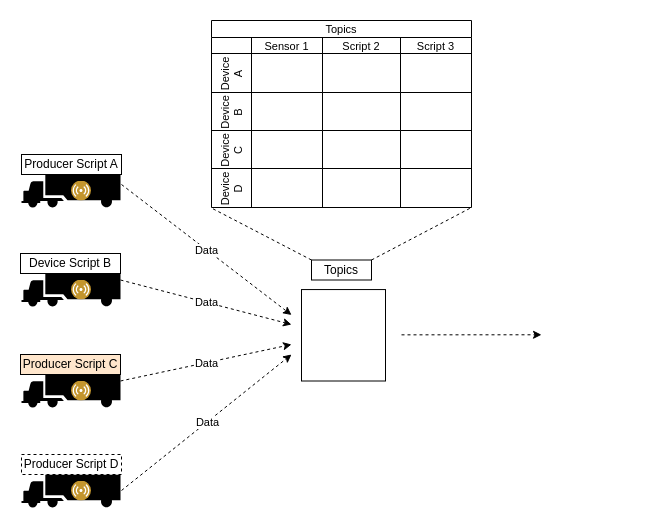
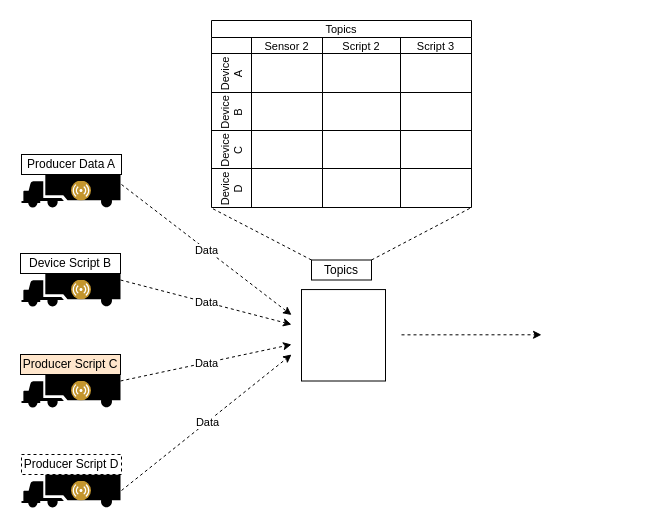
  <mxCell id="0" />
  <mxCell id="1" parent="0" />
  <mxCell id="2" value="" style="shape=mxgraph.signs.transportation.truck_4;html=1;pointerEvents=1;fillColor=#000000;strokeColor=none;verticalLabelPosition=bottom;verticalAlign=top;align=center;" vertex="1" parent="1"><mxGeometry x="21" y="474" width="99" height="33" as="geometry" /></mxCell>
  <mxCell id="3" value="" style="image;aspect=fixed;perimeter=ellipsePerimeter;html=1;align=center;shadow=0;dashed=0;fontColor=#4277BB;labelBackgroundColor=default;fontSize=12;spacingTop=3;image=img/lib/ibm/users/sensor.svg;" vertex="1" parent="1"><mxGeometry x="71" y="480.5" width="20" height="20" as="geometry" /></mxCell>
  <mxCell id="4" value="" style="shape=mxgraph.signs.transportation.truck_4;html=1;pointerEvents=1;fillColor=#000000;strokeColor=none;verticalLabelPosition=bottom;verticalAlign=top;align=center;" vertex="1" parent="1"><mxGeometry x="21" y="374" width="99" height="33" as="geometry" /></mxCell>
  <mxCell id="5" value="" style="image;aspect=fixed;perimeter=ellipsePerimeter;html=1;align=center;shadow=0;dashed=0;fontColor=#4277BB;labelBackgroundColor=default;fontSize=12;spacingTop=3;image=img/lib/ibm/users/sensor.svg;" vertex="1" parent="1"><mxGeometry x="71" y="380.5" width="20" height="20" as="geometry" /></mxCell>
  <mxCell id="6" value="" style="shape=mxgraph.signs.transportation.truck_4;html=1;pointerEvents=1;fillColor=#000000;strokeColor=none;verticalLabelPosition=bottom;verticalAlign=top;align=center;" vertex="1" parent="1"><mxGeometry x="21" y="273" width="99" height="33" as="geometry" /></mxCell>
  <mxCell id="7" value="" style="image;aspect=fixed;perimeter=ellipsePerimeter;html=1;align=center;shadow=0;dashed=0;fontColor=#4277BB;labelBackgroundColor=default;fontSize=12;spacingTop=3;image=img/lib/ibm/users/sensor.svg;" vertex="1" parent="1"><mxGeometry x="71" y="279.5" width="20" height="20" as="geometry" /></mxCell>
  <mxCell id="8" value="" style="shape=mxgraph.signs.transportation.truck_4;html=1;pointerEvents=1;fillColor=#000000;strokeColor=none;verticalLabelPosition=bottom;verticalAlign=top;align=center;" vertex="1" parent="1"><mxGeometry x="21" y="174" width="99" height="33" as="geometry" /></mxCell>
  <mxCell id="9" value="" style="image;aspect=fixed;perimeter=ellipsePerimeter;html=1;align=center;shadow=0;dashed=0;fontColor=#4277BB;labelBackgroundColor=default;fontSize=12;spacingTop=3;image=img/lib/ibm/users/sensor.svg;" vertex="1" parent="1"><mxGeometry x="71" y="180.5" width="20" height="20" as="geometry" /></mxCell>
- <mxCell id="10" value="Producer Script A" style="rounded=0;whiteSpace=wrap;html=1;" vertex="1" parent="1"><mxGeometry x="21" y="154" width="100" height="20" as="geometry" /></mxCell>
+ <mxCell id="10" value="Producer Data A" style="rounded=0;whiteSpace=wrap;html=1;" vertex="1" parent="1"><mxGeometry x="21" y="154" width="100" height="20" as="geometry" /></mxCell>
  <mxCell id="11" value="Device Script B" style="rounded=0;whiteSpace=wrap;html=1;" vertex="1" parent="1"><mxGeometry x="20" y="253" width="100" height="20" as="geometry" /></mxCell>
  <mxCell id="12" value="Producer Script C" style="rounded=0;whiteSpace=wrap;html=1;fillColor=#ffe6cc;" vertex="1" parent="1"><mxGeometry x="20" y="354" width="100" height="20" as="geometry" /></mxCell>
  <mxCell id="13" value="Producer Script D" style="rounded=0;whiteSpace=wrap;html=1;dashed=1;" vertex="1" parent="1"><mxGeometry x="21" y="454" width="100" height="20" as="geometry" /></mxCell>
  <mxCell id="14" value="" style="shape=image;verticalLabelPosition=bottom;labelBackgroundColor=default;verticalAlign=top;aspect=fixed;imageAspect=0;image=https://developers.redhat.com/blog/wp-content/uploads/2018/05/kafka-logo-tall.png;labelBorderColor=none;imageBorder=default;" vertex="1" parent="1"><mxGeometry x="301" y="289.06" width="84" height="91.44" as="geometry" /></mxCell>
  <mxCell id="15" value="" style="endArrow=classic;html=1;rounded=0;dashed=1;" edge="1" parent="1"><mxGeometry relative="1" as="geometry"><mxPoint x="121" y="184" as="sourcePoint" /><mxPoint x="291" y="314.5" as="targetPoint" /></mxGeometry></mxCell>
  <mxCell id="16" value="Data" style="edgeLabel;resizable=0;html=1;align=center;verticalAlign=middle;" connectable="0" vertex="1" parent="15"><mxGeometry relative="1" as="geometry" /></mxCell>
  <mxCell id="17" value="" style="endArrow=classic;html=1;rounded=0;dashed=1;" edge="1" parent="1"><mxGeometry relative="1" as="geometry"><mxPoint x="121" y="490" as="sourcePoint" /><mxPoint x="291" y="354" as="targetPoint" /></mxGeometry></mxCell>
  <mxCell id="18" value="Data" style="edgeLabel;resizable=0;html=1;align=center;verticalAlign=middle;" connectable="0" vertex="1" parent="17"><mxGeometry relative="1" as="geometry" /></mxCell>
  <mxCell id="19" value="" style="endArrow=classic;html=1;rounded=0;dashed=1;" edge="1" parent="1"><mxGeometry relative="1" as="geometry"><mxPoint x="120" y="279.5" as="sourcePoint" /><mxPoint x="291" y="324" as="targetPoint" /></mxGeometry></mxCell>
  <mxCell id="20" value="Data" style="edgeLabel;resizable=0;html=1;align=center;verticalAlign=middle;" connectable="0" vertex="1" parent="19"><mxGeometry relative="1" as="geometry" /></mxCell>
  <mxCell id="21" value="" style="endArrow=classic;html=1;rounded=0;dashed=1;" edge="1" parent="1"><mxGeometry relative="1" as="geometry"><mxPoint x="120" y="380.5" as="sourcePoint" /><mxPoint x="291" y="344" as="targetPoint" /></mxGeometry></mxCell>
  <mxCell id="22" value="Data" style="edgeLabel;resizable=0;html=1;align=center;verticalAlign=middle;" connectable="0" vertex="1" parent="21"><mxGeometry relative="1" as="geometry" /></mxCell>
  <mxCell id="23" value="Topics" style="rounded=0;whiteSpace=wrap;html=1;" vertex="1" parent="1"><mxGeometry x="311" y="259.5" width="60" height="20" as="geometry" /></mxCell>
  <mxCell id="24" value="Topics" style="shape=table;childLayout=tableLayout;startSize=17;collapsible=0;recursiveResize=0;expand=0;fontSize=11;" vertex="1" parent="1"><mxGeometry x="211" y="20" width="260" height="187" as="geometry" /></mxCell>
  <mxCell id="25" value="" style="shape=tableRow;horizontal=0;swimlaneHead=0;swimlaneBody=0;top=0;left=0;strokeColor=inherit;bottom=0;right=0;dropTarget=0;fontStyle=0;fillColor=none;points=[[0,0.5],[1,0.5]];portConstraint=eastwest;startSize=40;collapsible=0;recursiveResize=0;expand=0;fontSize=12;swimlaneFillColor=none;swimlaneLine=1;" vertex="1" parent="24"><mxGeometry y="17" width="260" height="16" as="geometry" /></mxCell>
- <mxCell id="26" value="Sensor 1" style="swimlane;swimlaneHead=0;swimlaneBody=0;fontStyle=0;strokeColor=inherit;connectable=0;fillColor=none;startSize=20;collapsible=0;recursiveResize=0;expand=0;fontSize=11;shadow=0;" vertex="1" parent="25"><mxGeometry x="40" width="71" height="16" as="geometry"><mxRectangle width="71" height="16" as="alternateBounds" /></mxGeometry></mxCell>
+ <mxCell id="26" value="Sensor 2" style="swimlane;swimlaneHead=0;swimlaneBody=0;fontStyle=0;strokeColor=inherit;connectable=0;fillColor=none;startSize=20;collapsible=0;recursiveResize=0;expand=0;fontSize=11;shadow=0;" vertex="1" parent="25"><mxGeometry x="40" width="71" height="16" as="geometry"><mxRectangle width="71" height="16" as="alternateBounds" /></mxGeometry></mxCell>
  <mxCell id="27" value="Script 2" style="swimlane;swimlaneHead=0;swimlaneBody=0;fontStyle=0;strokeColor=inherit;connectable=0;fillColor=none;startSize=20;collapsible=0;recursiveResize=0;expand=0;fontSize=11;" vertex="1" parent="25"><mxGeometry x="111" width="78" height="16" as="geometry"><mxRectangle width="78" height="16" as="alternateBounds" /></mxGeometry></mxCell>
  <mxCell id="28" value="Script 3" style="swimlane;swimlaneHead=0;swimlaneBody=0;fontStyle=0;strokeColor=inherit;connectable=0;fillColor=none;startSize=20;collapsible=0;recursiveResize=0;expand=0;fontSize=11;" vertex="1" parent="25"><mxGeometry x="189" width="71" height="16" as="geometry"><mxRectangle width="71" height="16" as="alternateBounds" /></mxGeometry></mxCell>
  <mxCell id="29" value="Device&#10;A" style="shape=tableRow;horizontal=0;swimlaneHead=0;swimlaneBody=0;top=0;left=0;strokeColor=inherit;bottom=0;right=0;dropTarget=0;fontStyle=0;fillColor=none;points=[[0,0.5],[1,0.5]];portConstraint=eastwest;startSize=40;collapsible=0;recursiveResize=0;expand=0;fontSize=11;" vertex="1" parent="24"><mxGeometry y="33" width="260" height="39" as="geometry" /></mxCell>
  <mxCell id="30" value="" style="swimlane;swimlaneHead=0;swimlaneBody=0;fontStyle=0;connectable=0;strokeColor=inherit;fillColor=none;startSize=0;collapsible=0;recursiveResize=0;expand=0;fontSize=16;" vertex="1" parent="29"><mxGeometry x="40" width="71" height="39" as="geometry"><mxRectangle width="71" height="39" as="alternateBounds" /></mxGeometry></mxCell>
  <mxCell id="31" value="" style="swimlane;swimlaneHead=0;swimlaneBody=0;fontStyle=0;connectable=0;strokeColor=inherit;fillColor=none;startSize=0;collapsible=0;recursiveResize=0;expand=0;fontSize=16;" vertex="1" parent="29"><mxGeometry x="111" width="78" height="39" as="geometry"><mxRectangle width="78" height="39" as="alternateBounds" /></mxGeometry></mxCell>
  <mxCell id="32" value="" style="swimlane;swimlaneHead=0;swimlaneBody=0;fontStyle=0;connectable=0;strokeColor=inherit;fillColor=none;startSize=0;collapsible=0;recursiveResize=0;expand=0;fontSize=16;" vertex="1" parent="29"><mxGeometry x="189" width="71" height="39" as="geometry"><mxRectangle width="71" height="39" as="alternateBounds" /></mxGeometry></mxCell>
  <mxCell id="33" value="Device&#10;B" style="shape=tableRow;horizontal=0;swimlaneHead=0;swimlaneBody=0;top=0;left=0;strokeColor=inherit;bottom=0;right=0;dropTarget=0;fontStyle=0;fillColor=none;points=[[0,0.5],[1,0.5]];portConstraint=eastwest;startSize=40;collapsible=0;recursiveResize=0;expand=0;fontSize=11;" vertex="1" parent="24"><mxGeometry y="72" width="260" height="38" as="geometry" /></mxCell>
  <mxCell id="34" value="" style="swimlane;swimlaneHead=0;swimlaneBody=0;fontStyle=0;connectable=0;strokeColor=inherit;fillColor=none;startSize=0;collapsible=0;recursiveResize=0;expand=0;fontSize=16;" vertex="1" parent="33"><mxGeometry x="40" width="71" height="38" as="geometry"><mxRectangle width="71" height="38" as="alternateBounds" /></mxGeometry></mxCell>
  <mxCell id="35" value="" style="swimlane;swimlaneHead=0;swimlaneBody=0;fontStyle=0;connectable=0;strokeColor=inherit;fillColor=none;startSize=0;collapsible=0;recursiveResize=0;expand=0;fontSize=16;" vertex="1" parent="33"><mxGeometry x="111" width="78" height="38" as="geometry"><mxRectangle width="78" height="38" as="alternateBounds" /></mxGeometry></mxCell>
  <mxCell id="36" value="" style="swimlane;swimlaneHead=0;swimlaneBody=0;fontStyle=0;connectable=0;strokeColor=inherit;fillColor=none;startSize=0;collapsible=0;recursiveResize=0;expand=0;fontSize=16;" vertex="1" parent="33"><mxGeometry x="189" width="71" height="38" as="geometry"><mxRectangle width="71" height="38" as="alternateBounds" /></mxGeometry></mxCell>
  <mxCell id="37" value="Device&#10;C" style="shape=tableRow;horizontal=0;swimlaneHead=0;swimlaneBody=0;top=0;left=0;strokeColor=inherit;bottom=0;right=0;dropTarget=0;fontStyle=0;fillColor=none;points=[[0,0.5],[1,0.5]];portConstraint=eastwest;startSize=40;collapsible=0;recursiveResize=0;expand=0;fontSize=11;" vertex="1" parent="24"><mxGeometry y="110" width="260" height="38" as="geometry" /></mxCell>
  <mxCell id="38" style="swimlane;swimlaneHead=0;swimlaneBody=0;fontStyle=0;connectable=0;strokeColor=inherit;fillColor=none;startSize=0;collapsible=0;recursiveResize=0;expand=0;fontSize=16;" vertex="1" parent="37"><mxGeometry x="40" width="71" height="38" as="geometry"><mxRectangle width="71" height="38" as="alternateBounds" /></mxGeometry></mxCell>
  <mxCell id="39" style="swimlane;swimlaneHead=0;swimlaneBody=0;fontStyle=0;connectable=0;strokeColor=inherit;fillColor=none;startSize=0;collapsible=0;recursiveResize=0;expand=0;fontSize=16;" vertex="1" parent="37"><mxGeometry x="111" width="78" height="38" as="geometry"><mxRectangle width="78" height="38" as="alternateBounds" /></mxGeometry></mxCell>
  <mxCell id="40" style="swimlane;swimlaneHead=0;swimlaneBody=0;fontStyle=0;connectable=0;strokeColor=inherit;fillColor=none;startSize=0;collapsible=0;recursiveResize=0;expand=0;fontSize=16;" vertex="1" parent="37"><mxGeometry x="189" width="71" height="38" as="geometry"><mxRectangle width="71" height="38" as="alternateBounds" /></mxGeometry></mxCell>
  <mxCell id="41" value="Device&#10;D" style="shape=tableRow;horizontal=0;swimlaneHead=0;swimlaneBody=0;top=0;left=0;strokeColor=inherit;bottom=0;right=0;dropTarget=0;fontStyle=0;fillColor=none;points=[[0,0.5],[1,0.5]];portConstraint=eastwest;startSize=40;collapsible=0;recursiveResize=0;expand=0;fontSize=11;" vertex="1" parent="24"><mxGeometry y="148" width="260" height="39" as="geometry" /></mxCell>
  <mxCell id="42" style="swimlane;swimlaneHead=0;swimlaneBody=0;fontStyle=0;connectable=0;strokeColor=inherit;fillColor=none;startSize=0;collapsible=0;recursiveResize=0;expand=0;fontSize=16;" vertex="1" parent="41"><mxGeometry x="40" width="71" height="39" as="geometry"><mxRectangle width="71" height="39" as="alternateBounds" /></mxGeometry></mxCell>
  <mxCell id="43" style="swimlane;swimlaneHead=0;swimlaneBody=0;fontStyle=0;connectable=0;strokeColor=inherit;fillColor=none;startSize=0;collapsible=0;recursiveResize=0;expand=0;fontSize=16;" vertex="1" parent="41"><mxGeometry x="111" width="78" height="39" as="geometry"><mxRectangle width="78" height="39" as="alternateBounds" /></mxGeometry></mxCell>
  <mxCell id="44" style="swimlane;swimlaneHead=0;swimlaneBody=0;fontStyle=0;connectable=0;strokeColor=inherit;fillColor=none;startSize=0;collapsible=0;recursiveResize=0;expand=0;fontSize=16;" vertex="1" parent="41"><mxGeometry x="189" width="71" height="39" as="geometry"><mxRectangle width="71" height="39" as="alternateBounds" /></mxGeometry></mxCell>
  <mxCell id="45" value="" style="endArrow=none;dashed=1;html=1;rounded=0;entryX=1;entryY=1;entryDx=0;entryDy=0;" edge="1" parent="1" target="24"><mxGeometry width="50" height="50" relative="1" as="geometry"><mxPoint x="371" y="259.5" as="sourcePoint" /><mxPoint x="421" y="209.5" as="targetPoint" /></mxGeometry></mxCell>
  <mxCell id="46" value="" style="endArrow=none;dashed=1;html=1;rounded=0;entryX=-0.004;entryY=1;entryDx=0;entryDy=0;entryPerimeter=0;" edge="1" parent="1" target="41"><mxGeometry width="50" height="50" relative="1" as="geometry"><mxPoint x="311" y="259.5" as="sourcePoint" /><mxPoint x="211" y="204" as="targetPoint" /></mxGeometry></mxCell>
  <mxCell id="47" value="" style="shape=image;verticalLabelPosition=bottom;labelBackgroundColor=default;verticalAlign=top;aspect=fixed;imageAspect=0;image=https://th.bing.com/th/id/R.0e23481b805fa66eb9ff0c177ff27030?rik=00LN9yVT3nMAyw&amp;riu=http%3a%2f%2fpluspng.com%2fimg-png%2flogo-mongodb-png-mongodb-1600.png&amp;ehk=YwJU48GqAzZ6V3Zlafc4pyilw%2biV5XBxEO7chpNV3M8%3d&amp;risl=&amp;pid=ImgRaw&amp;r=0;" vertex="1" parent="1"><mxGeometry x="541" y="289" width="90" height="90" as="geometry" /></mxCell>
  <mxCell id="48" value="" style="endArrow=classic;html=1;rounded=0;dashed=1;" edge="1" parent="1"><mxGeometry width="50" height="50" relative="1" as="geometry"><mxPoint x="401" y="334.34" as="sourcePoint" /><mxPoint x="541" y="334.28" as="targetPoint" /></mxGeometry></mxCell>
